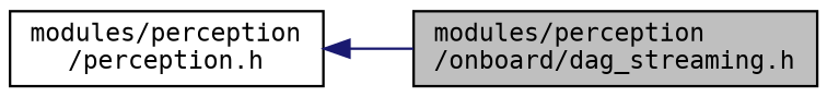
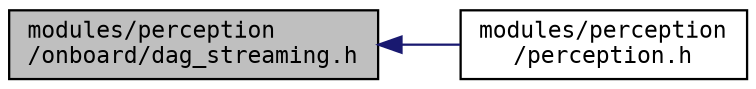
  digraph {
    rankdir=LR
    fontname="DejaVu Sans Mono"
    node [color=black fontname="DejaVu Sans Mono" fontsize=10 shape=record style=filled]
    n1 [fillcolor=grey75 fontcolor=black height=0.2 label="modules/perception\l/onboard/dag_streaming.h" width=0.4]
    n2 [fillcolor=white height=0.2 label="modules/perception\l/perception.h" width=0.4]
-   n2 -> n1 [color=midnightblue dir=back fontname="DejaVu Sans Mono" fontsize=10 labelfontname=Helvetica labelfontsize=10 style=solid]
+   n1 -> n2 [color=midnightblue dir=back fontname="DejaVu Sans Mono" fontsize=10 labelfontname=Helvetica labelfontsize=10 style=solid]
  }
